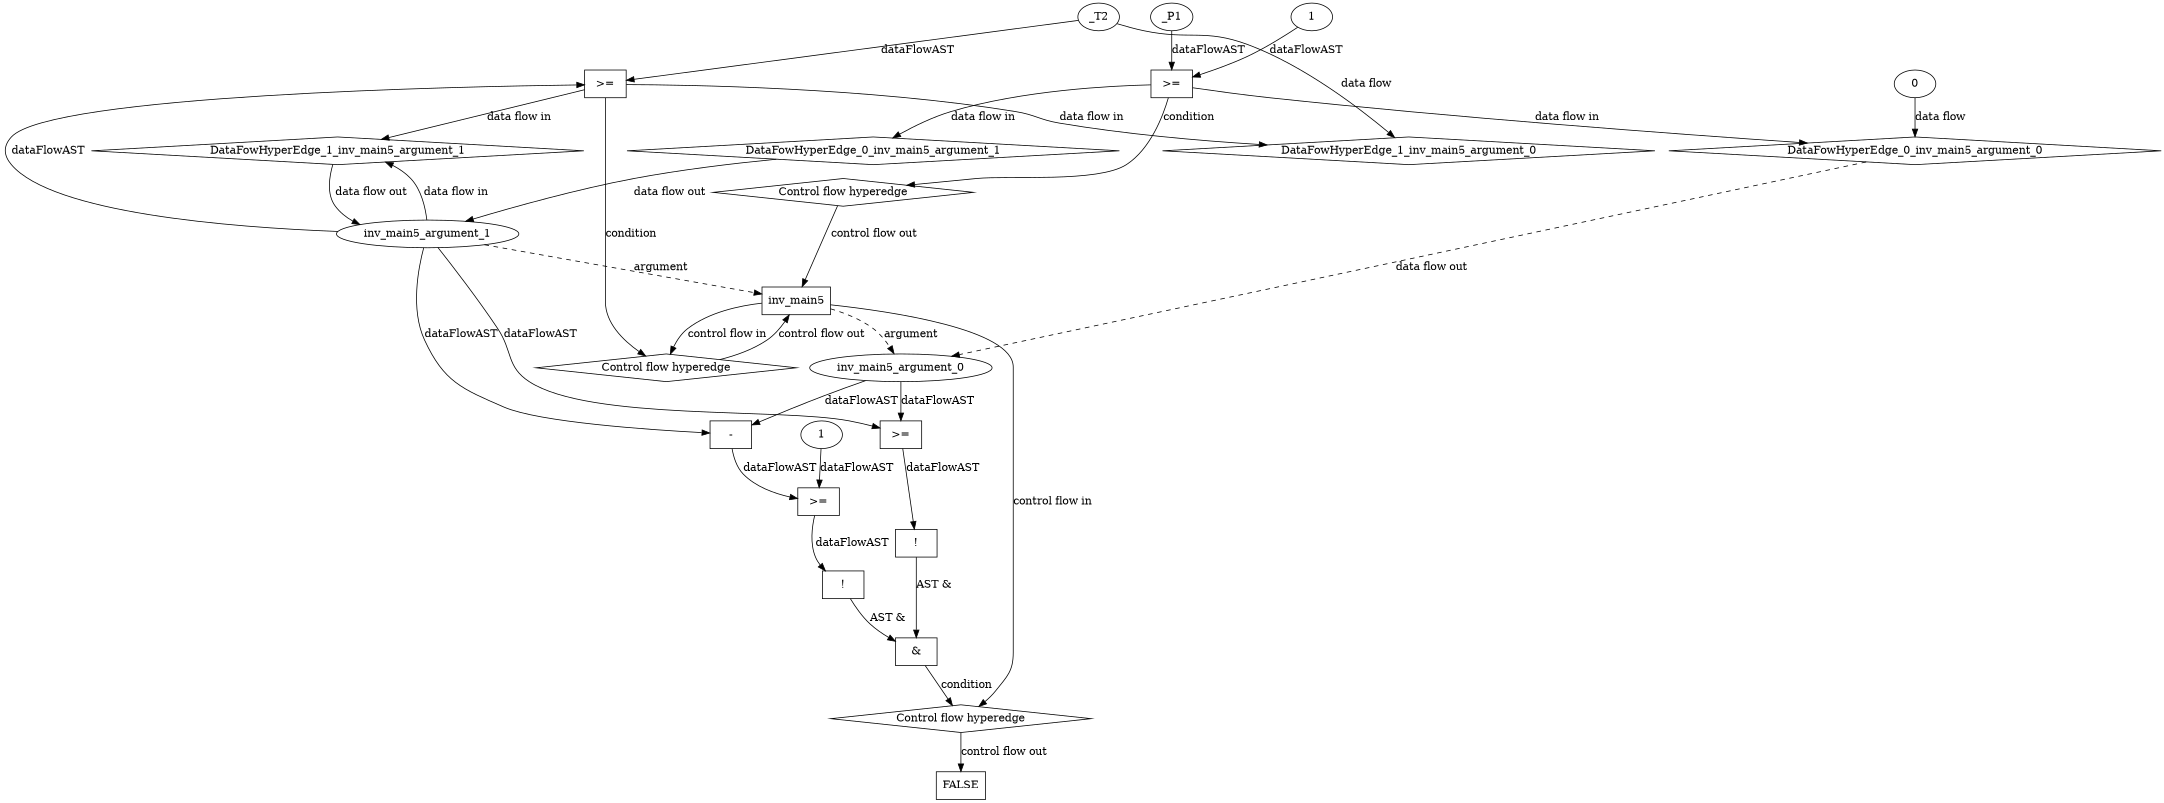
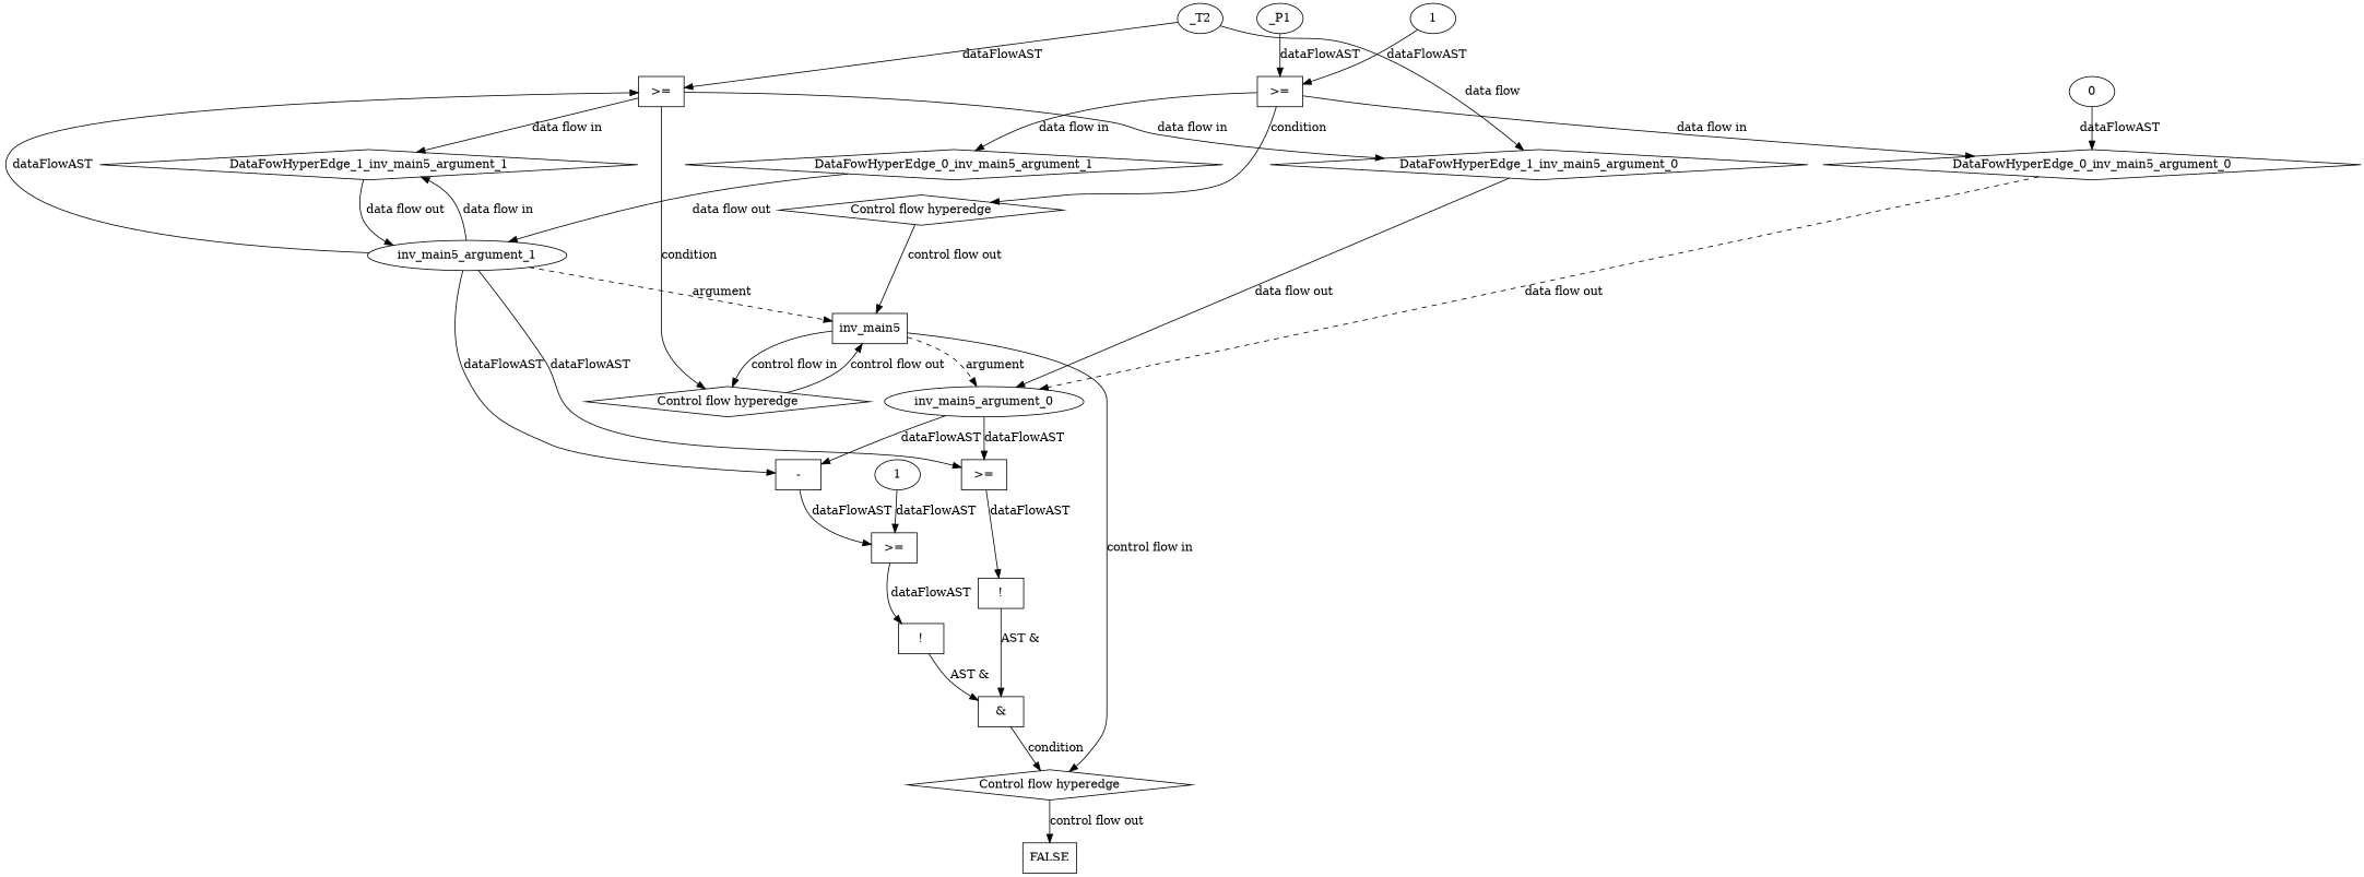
  digraph {
    node [shape=rect]
    n1 [label=inv_main5 nodeName=inv_main5]
    n2 [label="Control flow hyperedge" nodeName=ControlFowHyperEdge_1 shape=diamond]
    n3 [label="Control flow hyperedge" nodeName=ControlFowHyperEdge_2 shape=diamond]
    n4 [label=inv_main5_argument_0 nodeName=argument0 shape=oval]
    n5 [label=FALSE nodeName=FALSE]
    n6 [label="Control flow hyperedge" nodeName=ControlFowHyperEdge_0 shape=diamond]
    n7 [label=">=" nodeName=xxxFALSE___inv_main5_2xxxguard_0_node_1]
    n8 [label="-" nodeName=xxxFALSE___inv_main5_2xxxguard1_node_2]
    n9 [label="!" nodeName=xxxFALSE___inv_main5_2xxxguard_0_node_0]
    n10 [label=">=" nodeName=xxxFALSE___inv_main5_2xxxguard1_node_1]
    n11 [label=inv_main5_argument_1 nodeName=argument1 shape=oval]
    n12 [label=">=" nodeName=xxxinv_main5___inv_main5_1xxxguard_0_node_0]
    n13 [label=DataFowHyperEdge_1_inv_main5_argument_1 nodeName=DataFowHyperEdge_1_inv_main5_argument_1 shape=diamond]
    n14 [label=DataFowHyperEdge_1_inv_main5_argument_0 nodeName=DataFowHyperEdge_1_inv_main5_argument_0 shape=diamond]
    n15 [label=">=" nodeName=xxxinv_main5___Initial_0xxxguard_0_node_0]
    n16 [label=DataFowHyperEdge_0_inv_main5_argument_0 nodeName=DataFowHyperEdge_0_inv_main5_argument_0 shape=diamond]
    n17 [label=DataFowHyperEdge_0_inv_main5_argument_1 nodeName=DataFowHyperEdge_0_inv_main5_argument_1 shape=diamond]
    n18 [label=1 nodeName=xxxinv_main5___Initial_0xxxguard_0_node_2 shape=""]
    n19 [label=_P1 nodeName=xxxinv_main5___Initial_0xxxdataFlow1_node_0 shape=""]
    n20 [label=0 nodeName=xxxinv_main5___Initial_0xxxdataFlow_0_node_0 shape=""]
    n21 [label=_T2 nodeName=xxxinv_main5___inv_main5_1xxxdataFlow_0_node_0 shape=""]
    n22 [label="&" nodeName=xxxFALSE___inv_main5_2xxx_and]
    n23 [label="!" nodeName=xxxFALSE___inv_main5_2xxxguard1_node_0]
    n24 [label=1 nodeName=xxxFALSE___inv_main5_2xxxguard1_node_5 shape=""]
    n1 -> n2 [label="control flow in"]
    n1 -> n3 [label="control flow in"]
    n1 -> n4 [label=argument style=dashed]
    n2 -> n1 [label="control flow out"]
    n3 -> n5 [label="control flow out"]
    n4 -> n7 [label=dataFlowAST]
    n4 -> n8 [label=dataFlowAST]
    n6 -> n1 [label="control flow out"]
    n7 -> n9 [label=dataFlowAST]
    n8 -> n10 [label=dataFlowAST]
    n9 -> n22 [label="AST &"]
    n10 -> n23 [label=dataFlowAST]
    n11 -> n1 [label=argument style=dashed]
    n11 -> n7 [label=dataFlowAST]
    n11 -> n8 [label=dataFlowAST]
    n11 -> n12 [label=dataFlowAST]
    n11 -> n13 [label="data flow in"]
    n12 -> n2 [label=condition]
    n12 -> n13 [label="data flow in"]
    n12 -> n14 [label="data flow in"]
    n13 -> n11 [label="data flow out"]
+   n14 -> n4 [label="data flow out"]
    n15 -> n6 [label=condition]
    n15 -> n16 [label="data flow in"]
    n15 -> n17 [label="data flow in"]
    n16 -> n4 [label="data flow out" style=dashed]
    n17 -> n11 [label="data flow out"]
    n18 -> n15 [label=dataFlowAST]
    n19 -> n15 [label=dataFlowAST]
-   n20 -> n16 [label="data flow"]
+   n20 -> n16 [label=dataFlowAST]
    n21 -> n12 [label=dataFlowAST]
    n21 -> n14 [label="data flow"]
    n22 -> n3 [label=condition]
    n23 -> n22 [label="AST &"]
    n24 -> n10 [label=dataFlowAST]
  }
